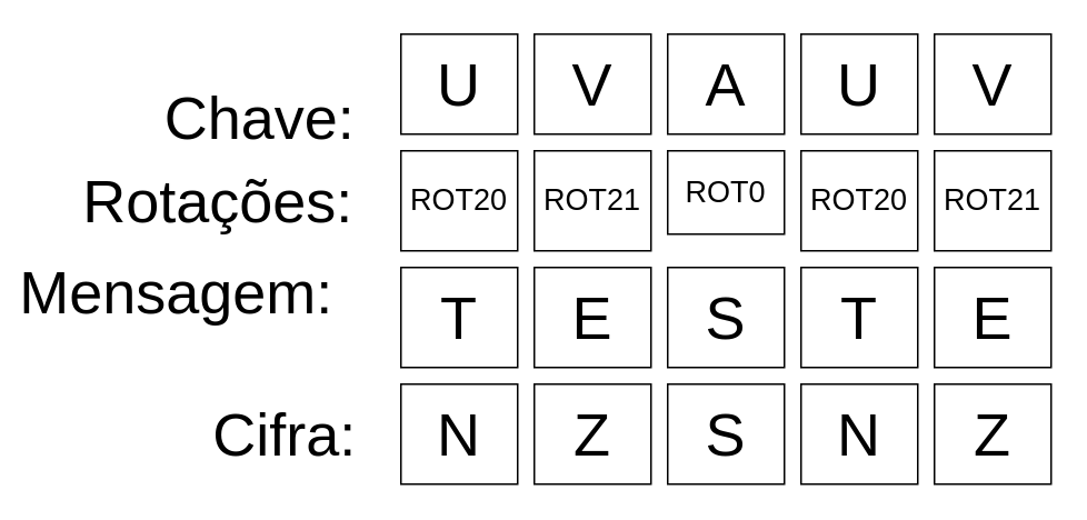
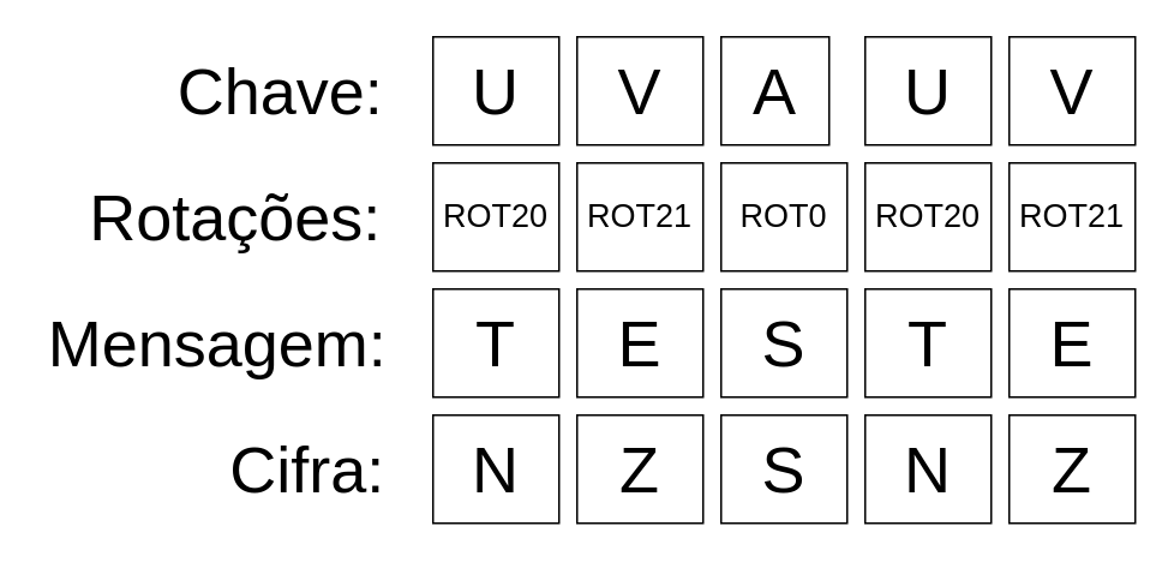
  <mxCell id="0" />
  <mxCell id="1" parent="0" />
  <mxCell id="2" value="&lt;font style=&quot;font-size: 36px&quot;&gt;U&lt;/font&gt;" style="whiteSpace=wrap;html=1;" vertex="1" parent="1"><mxGeometry x="240" y="20" width="70" height="60" as="geometry" /></mxCell>
  <mxCell id="3" value="&lt;font style=&quot;font-size: 36px&quot;&gt;V&lt;/font&gt;" style="whiteSpace=wrap;html=1;" vertex="1" parent="1"><mxGeometry x="320" y="20" width="70" height="60" as="geometry" /></mxCell>
- <mxCell id="4" value="&lt;font style=&quot;font-size: 36px&quot;&gt;A&lt;/font&gt;" style="whiteSpace=wrap;html=1;" vertex="1" parent="1"><mxGeometry x="400" y="20" width="70" height="60" as="geometry" /></mxCell>
+ <mxCell id="4" value="&lt;font style=&quot;font-size: 36px&quot;&gt;A&lt;/font&gt;" style="whiteSpace=wrap;html=1;" vertex="1" parent="1"><mxGeometry x="400" y="20" width="60" height="60" as="geometry" /></mxCell>
  <mxCell id="5" value="&lt;font style=&quot;font-size: 18px&quot;&gt;ROT20&lt;/font&gt;" style="whiteSpace=wrap;html=1;" vertex="1" parent="1"><mxGeometry x="240" y="90" width="70" height="60" as="geometry" /></mxCell>
  <mxCell id="6" value="&lt;font style=&quot;font-size: 18px&quot;&gt;ROT21&lt;/font&gt;" style="whiteSpace=wrap;html=1;" vertex="1" parent="1"><mxGeometry x="320" y="90" width="70" height="60" as="geometry" /></mxCell>
- <mxCell id="7" value="&lt;font style=&quot;font-size: 18px&quot;&gt;ROT0&lt;/font&gt;" style="whiteSpace=wrap;html=1;" vertex="1" parent="1"><mxGeometry x="400" y="90" width="70" height="50" as="geometry" /></mxCell>
+ <mxCell id="7" value="&lt;font style=&quot;font-size: 18px&quot;&gt;ROT0&lt;/font&gt;" style="whiteSpace=wrap;html=1;" vertex="1" parent="1"><mxGeometry x="400" y="90" width="70" height="60" as="geometry" /></mxCell>
  <mxCell id="8" value="&lt;font style=&quot;font-size: 36px&quot;&gt;U&lt;/font&gt;" style="whiteSpace=wrap;html=1;" vertex="1" parent="1"><mxGeometry x="480" y="20" width="70" height="60" as="geometry" /></mxCell>
  <mxCell id="9" value="&lt;font style=&quot;font-size: 36px&quot;&gt;V&lt;/font&gt;" style="whiteSpace=wrap;html=1;" vertex="1" parent="1"><mxGeometry x="560" y="20" width="70" height="60" as="geometry" /></mxCell>
  <mxCell id="10" value="&lt;font style=&quot;font-size: 18px&quot;&gt;ROT20&lt;/font&gt;" style="whiteSpace=wrap;html=1;" vertex="1" parent="1"><mxGeometry x="480" y="90" width="70" height="60" as="geometry" /></mxCell>
  <mxCell id="11" value="&lt;font style=&quot;font-size: 18px&quot;&gt;ROT21&lt;/font&gt;" style="whiteSpace=wrap;html=1;" vertex="1" parent="1"><mxGeometry x="560" y="90" width="70" height="60" as="geometry" /></mxCell>
  <mxCell id="12" value="&lt;font style=&quot;font-size: 36px&quot;&gt;T&lt;/font&gt;" style="whiteSpace=wrap;html=1;" vertex="1" parent="1"><mxGeometry x="240" y="160" width="70" height="60" as="geometry" /></mxCell>
  <mxCell id="13" value="&lt;font style=&quot;font-size: 36px&quot;&gt;E&lt;/font&gt;" style="whiteSpace=wrap;html=1;" vertex="1" parent="1"><mxGeometry x="320" y="160" width="70" height="60" as="geometry" /></mxCell>
  <mxCell id="14" value="&lt;font style=&quot;font-size: 36px&quot;&gt;S&lt;/font&gt;" style="whiteSpace=wrap;html=1;" vertex="1" parent="1"><mxGeometry x="400" y="160" width="70" height="60" as="geometry" /></mxCell>
  <mxCell id="15" value="&lt;font style=&quot;font-size: 36px&quot;&gt;T&lt;/font&gt;" style="whiteSpace=wrap;html=1;" vertex="1" parent="1"><mxGeometry x="480" y="160" width="70" height="60" as="geometry" /></mxCell>
  <mxCell id="16" value="&lt;font style=&quot;font-size: 36px&quot;&gt;E&lt;/font&gt;" style="whiteSpace=wrap;html=1;" vertex="1" parent="1"><mxGeometry x="560" y="160" width="70" height="60" as="geometry" /></mxCell>
  <mxCell id="17" value="&lt;font style=&quot;font-size: 36px&quot;&gt;N&lt;/font&gt;" style="whiteSpace=wrap;html=1;" vertex="1" parent="1"><mxGeometry x="240" y="230" width="70" height="60" as="geometry" /></mxCell>
  <mxCell id="18" value="&lt;font style=&quot;font-size: 36px&quot;&gt;Z&lt;/font&gt;" style="whiteSpace=wrap;html=1;" vertex="1" parent="1"><mxGeometry x="320" y="230" width="70" height="60" as="geometry" /></mxCell>
  <mxCell id="19" value="&lt;font style=&quot;font-size: 36px&quot;&gt;S&lt;/font&gt;" style="whiteSpace=wrap;html=1;" vertex="1" parent="1"><mxGeometry x="400" y="230" width="70" height="60" as="geometry" /></mxCell>
  <mxCell id="20" value="&lt;font style=&quot;font-size: 36px&quot;&gt;N&lt;/font&gt;" style="whiteSpace=wrap;html=1;" vertex="1" parent="1"><mxGeometry x="480" y="230" width="70" height="60" as="geometry" /></mxCell>
  <mxCell id="21" value="&lt;font style=&quot;font-size: 36px&quot;&gt;Z&lt;/font&gt;" style="whiteSpace=wrap;html=1;" vertex="1" parent="1"><mxGeometry x="560" y="230" width="70" height="60" as="geometry" /></mxCell>
- <mxCell id="22" value="&lt;font style=&quot;font-size: 36px&quot;&gt;Chave:&lt;/font&gt;" style="text;html=1;align=center;verticalAlign=middle;resizable=0;points=[];autosize=1;strokeColor=none;fillColor=none;fontSize=18;" vertex="1" parent="1"><mxGeometry x="90" y="55" width="130" height="30" as="geometry" /></mxCell>
+ <mxCell id="22" value="&lt;font style=&quot;font-size: 36px&quot;&gt;Chave:&lt;/font&gt;" style="text;html=1;align=center;verticalAlign=middle;resizable=0;points=[];autosize=1;strokeColor=none;fillColor=none;fontSize=18;" vertex="1" parent="1"><mxGeometry x="90" y="35" width="130" height="30" as="geometry" /></mxCell>
  <mxCell id="23" value="&lt;font style=&quot;font-size: 36px&quot;&gt;Rotações:&lt;/font&gt;" style="text;html=1;align=center;verticalAlign=middle;resizable=0;points=[];autosize=1;strokeColor=none;fillColor=none;fontSize=18;" vertex="1" parent="1"><mxGeometry x="40" y="105" width="180" height="30" as="geometry" /></mxCell>
- <mxCell id="24" value="&lt;font style=&quot;font-size: 36px&quot;&gt;Mensagem:&lt;/font&gt;" style="text;html=1;align=center;verticalAlign=middle;resizable=0;points=[];autosize=1;strokeColor=none;fillColor=none;fontSize=18;" vertex="1" parent="1"><mxGeometry x="5" y="160" width="200" height="30" as="geometry" /></mxCell>
+ <mxCell id="24" value="&lt;font style=&quot;font-size: 36px&quot;&gt;Mensagem:&lt;/font&gt;" style="text;html=1;align=center;verticalAlign=middle;resizable=0;points=[];autosize=1;strokeColor=none;fillColor=none;fontSize=18;" vertex="1" parent="1"><mxGeometry x="20" y="175" width="200" height="30" as="geometry" /></mxCell>
  <mxCell id="25" value="&lt;font style=&quot;font-size: 36px&quot;&gt;Cifra:&lt;/font&gt;" style="text;html=1;align=center;verticalAlign=middle;resizable=0;points=[];autosize=1;strokeColor=none;fillColor=none;fontSize=18;" vertex="1" parent="1"><mxGeometry x="120" y="245" width="100" height="30" as="geometry" /></mxCell>
